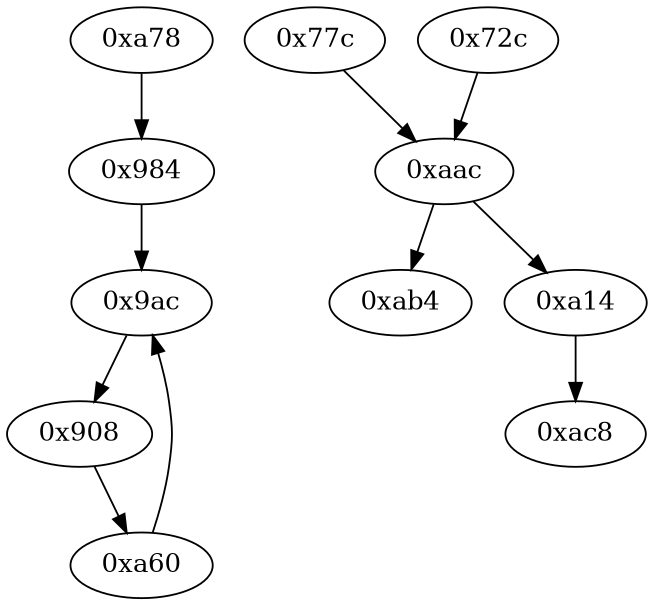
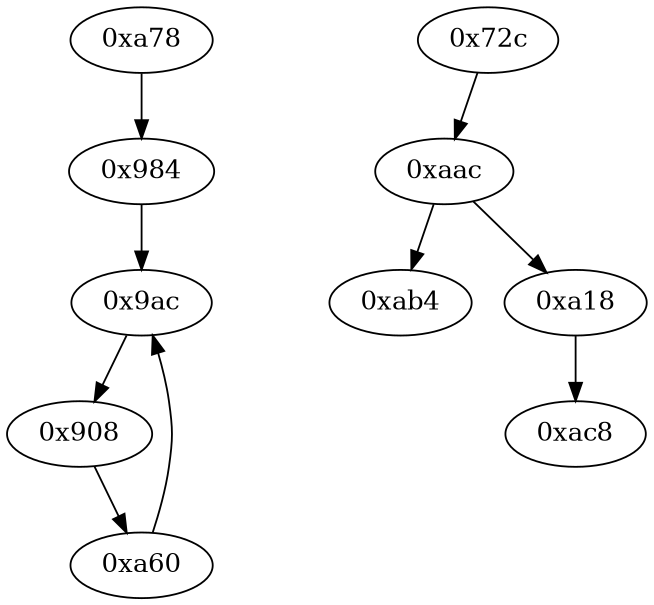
  strict digraph {
    "edge"="{}"
    file="/Users/mark/Documents//论文//第二篇论文//2018-08-24交论文后的备份/2019/CFG/basic-algorithms/factorial/1836_recovered.dot"
    "graph"="{u'file': u'/Users/mark/Documents//\u8bba\u6587//\u7b2c\u4e8c\u7bc7\u8bba\u6587//2018-08-24\u4ea4\u8bba\u6587\u540e\u7684\u5907\u4efd/2019/CFG/basic-algorithms/factorial/1836_recovered.dot'}"
    "node"="{u'opcode': u''}"
    node [opcode="[u'mov', u'mov', u'b']"]
    "0x9ac" [opcode="[u'ldr', u'ldr', u'ldr', u'ldr', u'mov', u'umull', u'mla', u'mla', u'ldr', u'mov', u'mov', u'mov', u'mov', u'add', u'b']"]
    "0x984"
    "0xac8" [opcode="[u'ldr', u'ldr', u'ldr', u'ldr', u'sub', u'mov', u'sub', u'pop']"]
    "0x908" [opcode="[u'str', u'str', u'str', u'ldr', u'ldr', u'ldr', u'ldr', u'cmp', u'mov', u'b']"]
    "0xa60" [opcode="[u'ldr', u'str', u'asr', u'str', u'ldr', u'b']"]
    "0xa78" [opcode="[u'ldr', u'ldr', u'b']"]
    "0xab4" [opcode="[u'ldr', u'b']"]
-   "0x77c" [opcode="[u'ldr', u'cmp', u'mov', u'ldr']"]
    "0xaac" [opcode="[u'ldr', u'b']"]
-   "0xa18" [label="0xa14"]
+   "0xa18"
    "0x72c" [opcode="[u'push', u'add', u'sub', u'str', u'ldr', u'str', u'ldr', u'ldr', u'str', u'ldr', u'ldr', u'ldr', u'ldr', u'ldr', u'add', u'str', u'ldr', u'add', u'str', u'b']"]
    "0x9ac" -> "0x908"
    "0x984" -> "0x9ac"
    "0x908" -> "0xa60"
    "0xa60" -> "0x9ac"
    "0xa78" -> "0x984"
-   "0x77c" -> "0xaac"
    "0xaac" -> "0xab4"
    "0xaac" -> "0xa18"
    "0xa18" -> "0xac8"
    "0x72c" -> "0xaac"
  }
